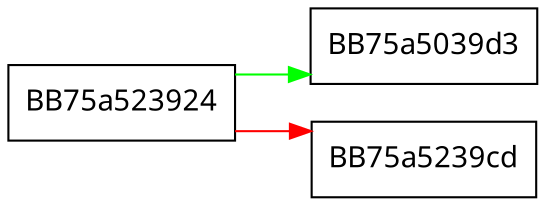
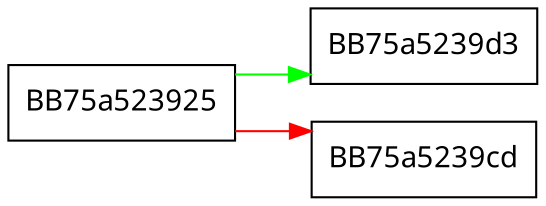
  digraph {
    fontname="Noto Sans"
    rankdir=LR
    splines=ortho
    node [fontname="Noto Sans" shape=box]
    edge [fontname="Noto Sans"]
-   BB75a523924
-   BB75a5239d3 [label=BB75a5039d3]
+   BB75a523924 [label=BB75a523925]
+   BB75a5239d3
    BB75a5239cd
    BB75a523924 -> BB75a5239d3 [color=green]
    BB75a523924 -> BB75a5239cd [color=red]
  }
